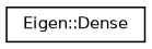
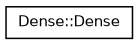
  digraph {
    rankdir=LR
    fontname="DejaVu Sans"
-   n1 [color=black fillcolor=white fontname="DejaVu Sans" fontsize=10 height=0.2 label="Eigen::Dense" shape=record style=filled width=0.4]
+   n1 [color=black fillcolor=white fontname="DejaVu Sans" fontsize=10 height=0.2 label="Dense::Dense" shape=record style=filled width=0.4]
  }
